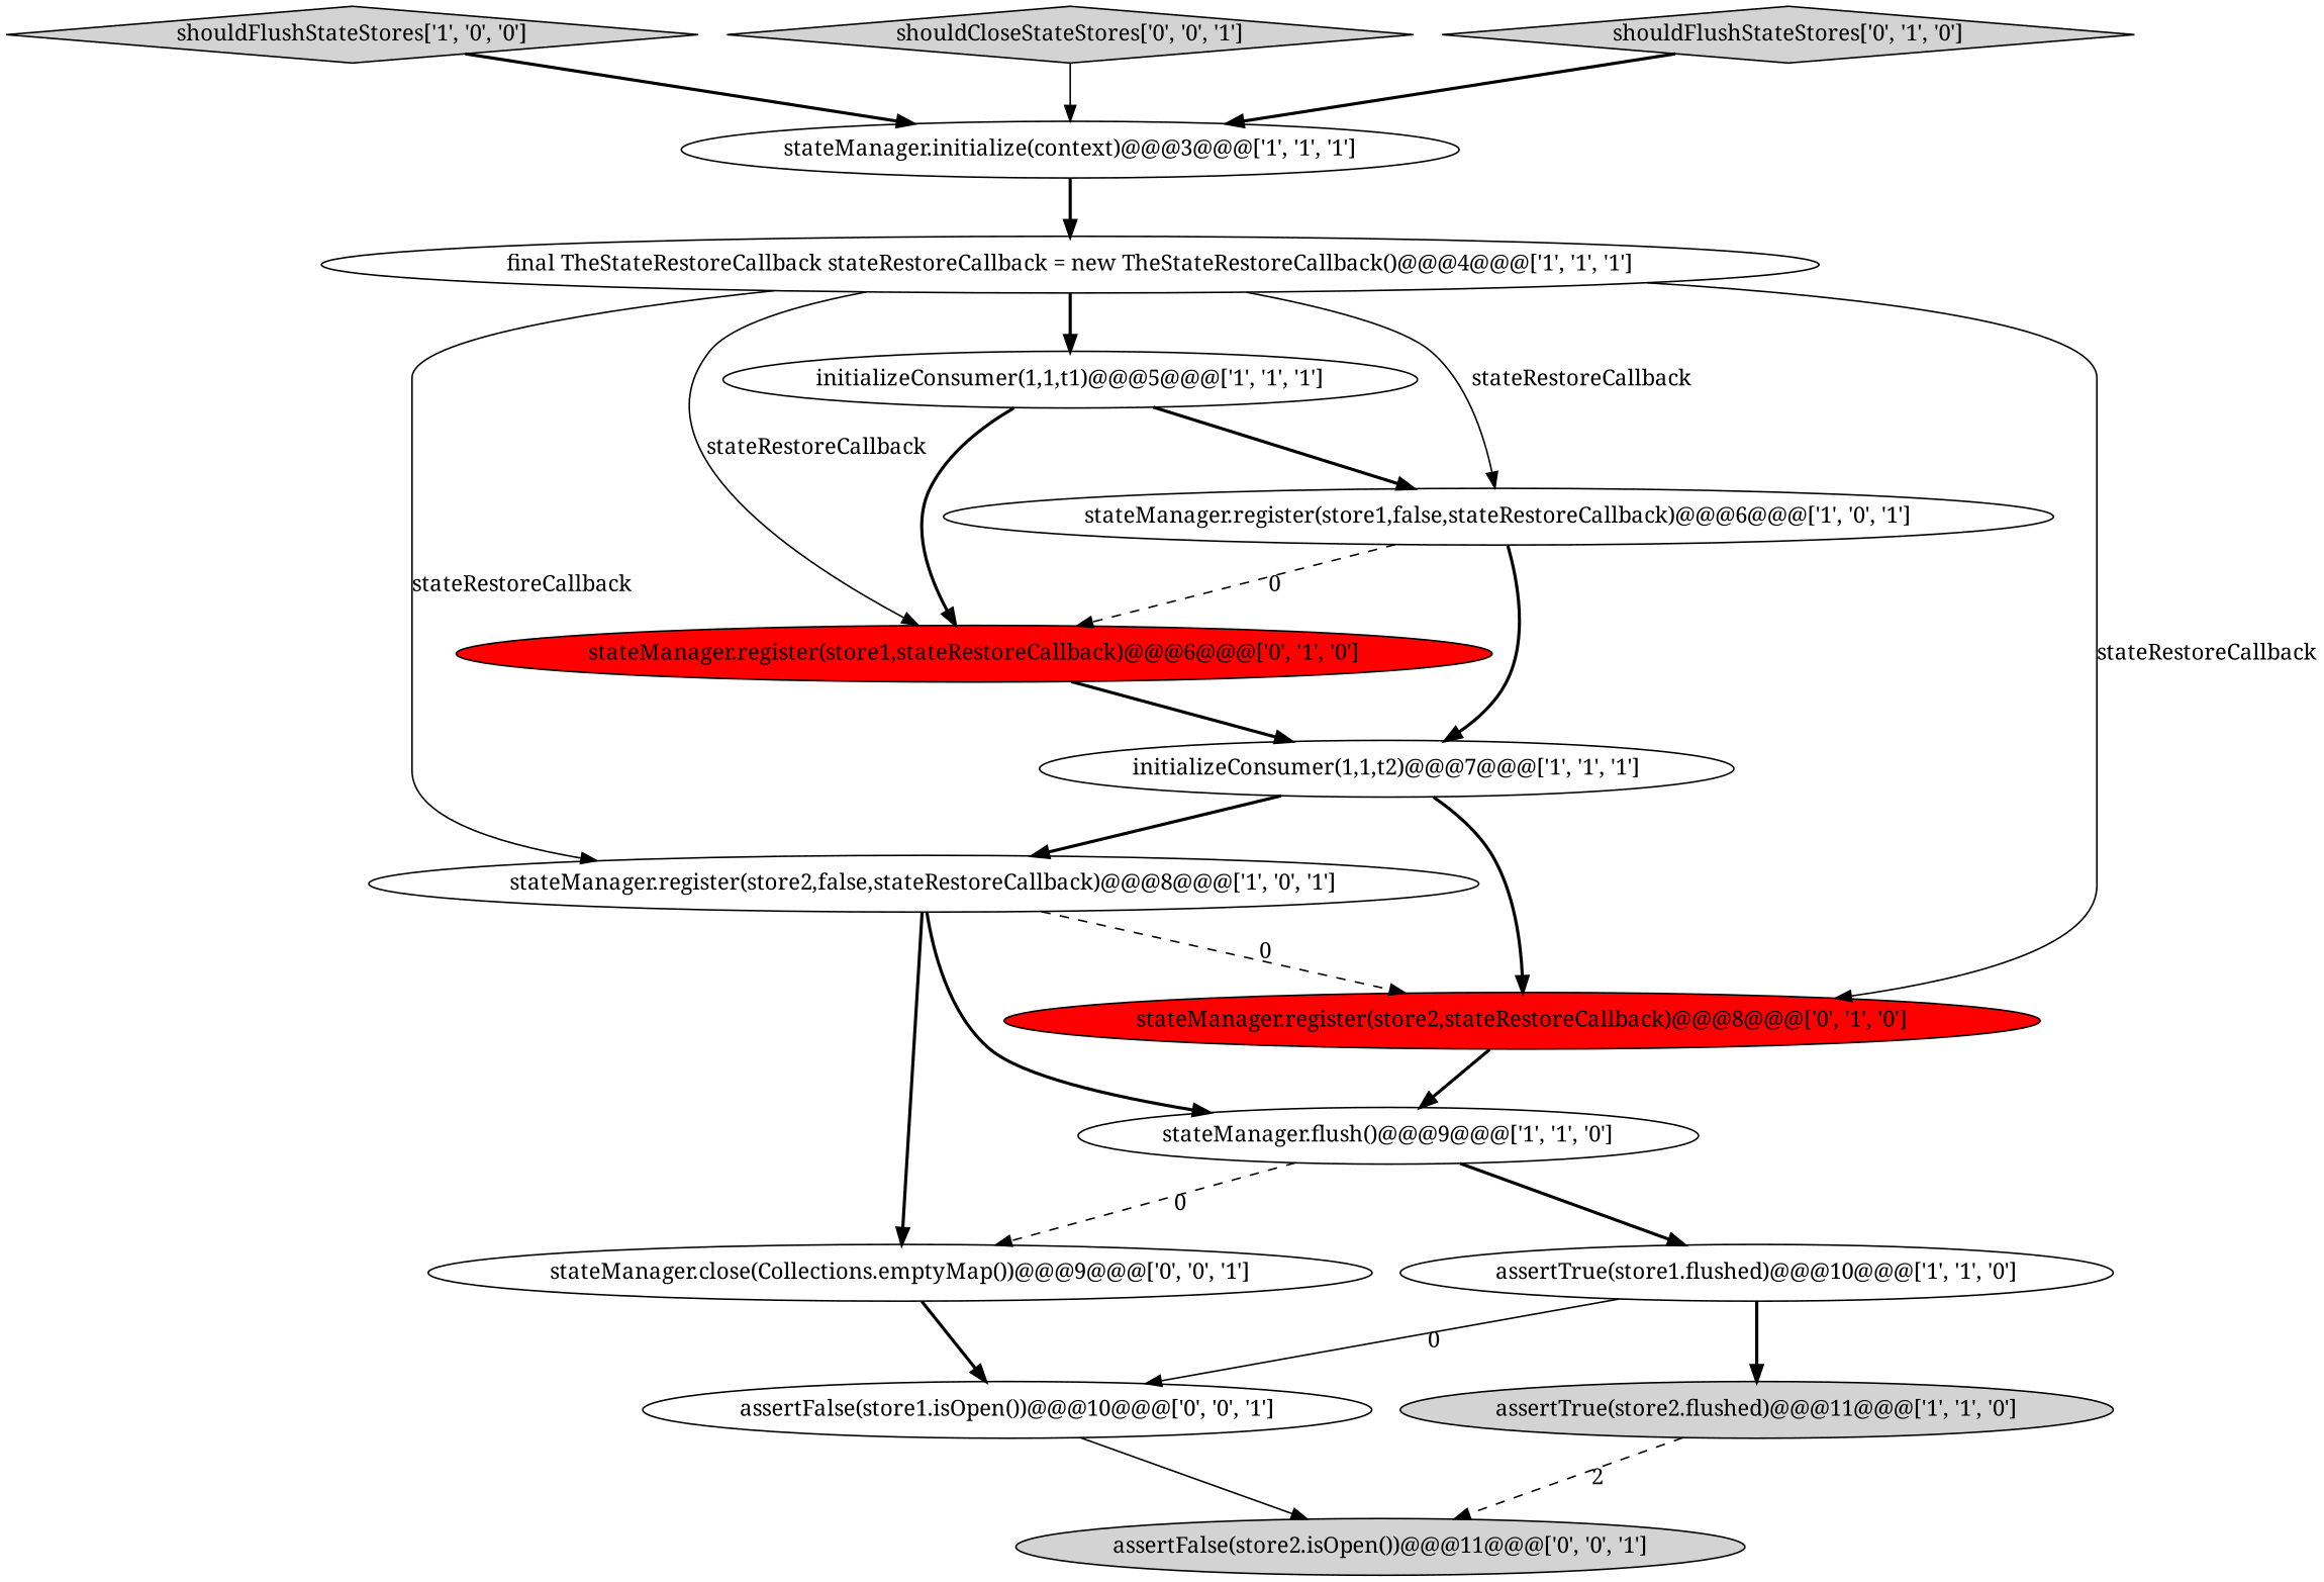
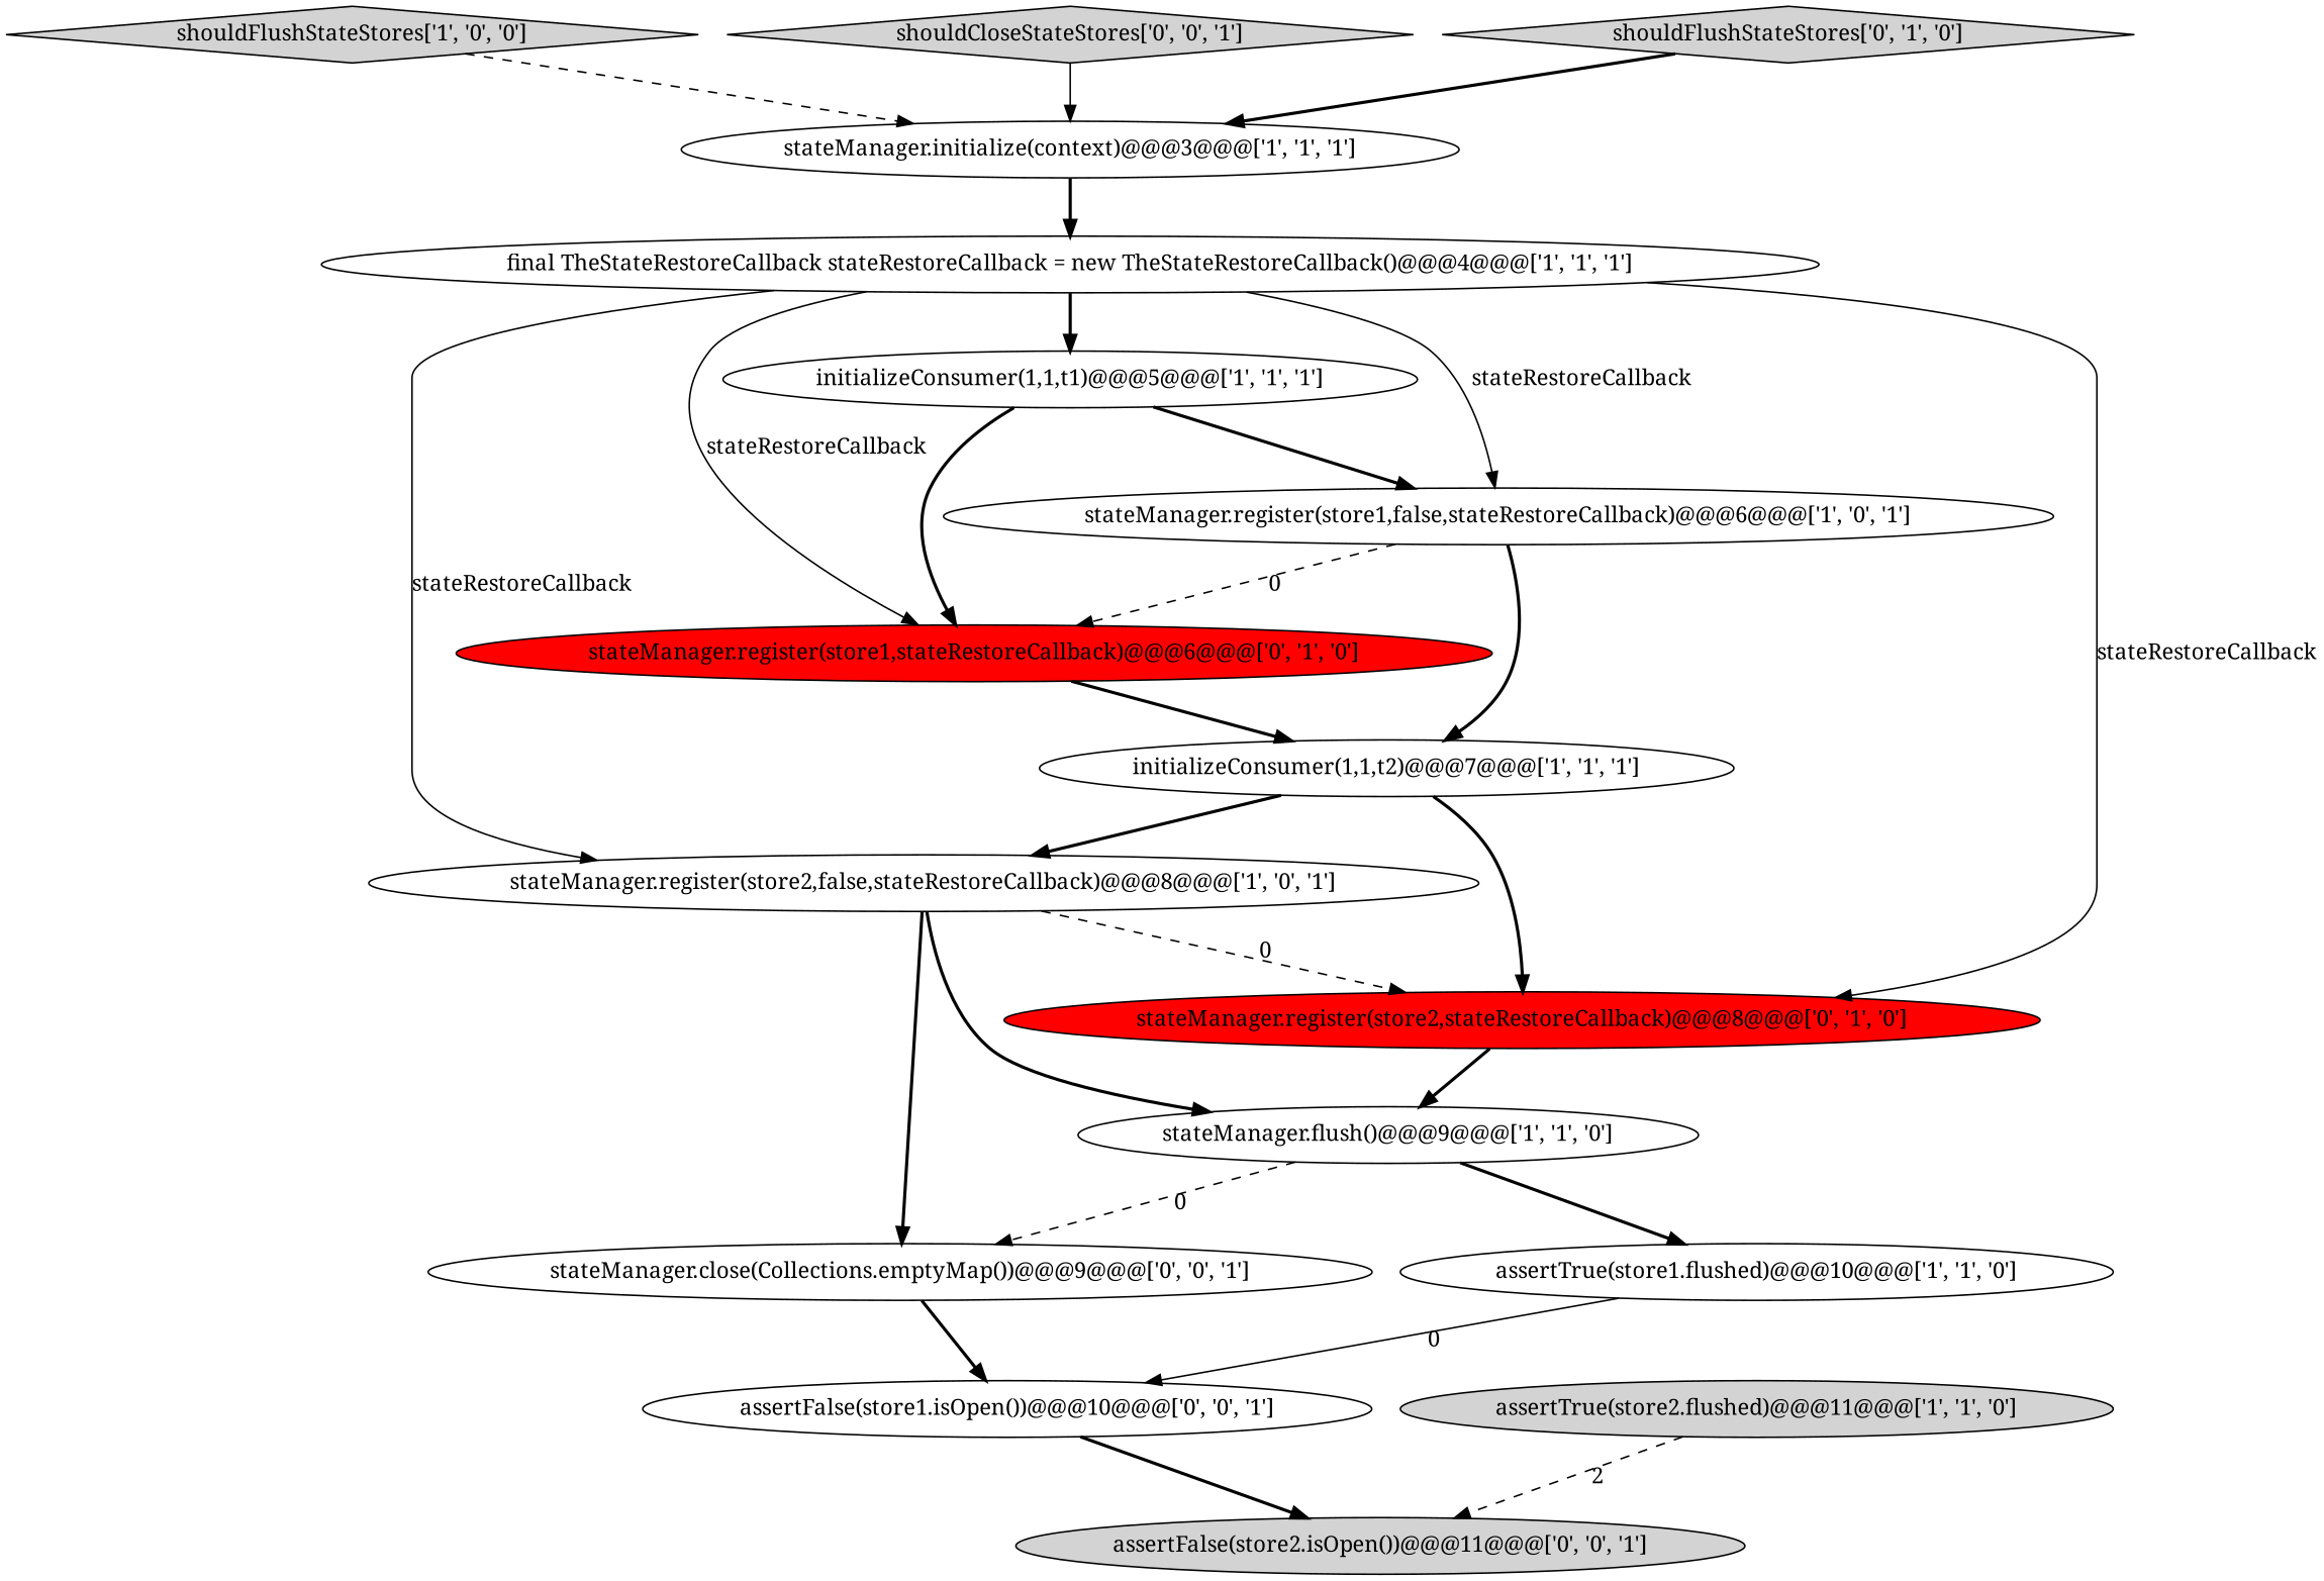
  digraph {
    fontname="Noto Serif"
    node [fillcolor=white fontname="Noto Serif" shape=ellipse style=filled]
    edge [fontname="Noto Serif" style=bold]
    n1 [label="stateManager.close(Collections.emptyMap())@@@9@@@['0', '0', '1']"]
    n2 [label="assertFalse(store1.isOpen())@@@10@@@['0', '0', '1']"]
    n3 [fillcolor=lightgray label="assertFalse(store2.isOpen())@@@11@@@['0', '0', '1']"]
    n4 [label="stateManager.register(store1,false,stateRestoreCallback)@@@6@@@['1', '0', '1']"]
    n5 [label="initializeConsumer(1,1,t2)@@@7@@@['1', '1', '1']"]
    n6 [fillcolor=red label="stateManager.register(store1,stateRestoreCallback)@@@6@@@['0', '1', '0']"]
    n7 [label="stateManager.register(store2,false,stateRestoreCallback)@@@8@@@['1', '0', '1']"]
    n8 [fillcolor=red label="stateManager.register(store2,stateRestoreCallback)@@@8@@@['0', '1', '0']"]
    n9 [fillcolor=lightgray label="shouldFlushStateStores['1', '0', '0']" shape=diamond]
    n10 [label="stateManager.initialize(context)@@@3@@@['1', '1', '1']"]
    n11 [label="final TheStateRestoreCallback stateRestoreCallback = new TheStateRestoreCallback()@@@4@@@['1', '1', '1']"]
    n12 [label="stateManager.flush()@@@9@@@['1', '1', '0']"]
    n13 [fillcolor=lightgray label="shouldCloseStateStores['0', '0', '1']" shape=diamond]
    n14 [label="initializeConsumer(1,1,t1)@@@5@@@['1', '1', '1']"]
    n15 [fillcolor=lightgray label="assertTrue(store2.flushed)@@@11@@@['1', '1', '0']"]
    n16 [label="assertTrue(store1.flushed)@@@10@@@['1', '1', '0']"]
    n17 [fillcolor=lightgray label="shouldFlushStateStores['0', '1', '0']" shape=diamond]
    n1 -> n2
-   n2 -> n3 [style=solid]
+   n2 -> n3
    n4 -> n5
    n4 -> n6 [label=0 style=dashed]
    n5 -> n7
    n5 -> n8
    n6 -> n5
    n7 -> n1
    n7 -> n8 [label=0 style=dashed]
    n7 -> n12
    n8 -> n12
-   n9 -> n10
+   n9 -> n10 [style=dashed]
    n10 -> n11
    n11 -> n4 [label=stateRestoreCallback style=solid]
    n11 -> n6 [label=stateRestoreCallback style=solid]
    n11 -> n7 [label=stateRestoreCallback style=solid]
    n11 -> n8 [label=stateRestoreCallback style=solid]
    n11 -> n14
    n12 -> n1 [label=0 style=dashed]
    n12 -> n16
    n13 -> n10 [style=solid]
    n14 -> n4
    n14 -> n6
    n15 -> n3 [label=2 style=dashed]
    n16 -> n2 [label=0 style=solid]
-   n16 -> n15
    n17 -> n10
  }
